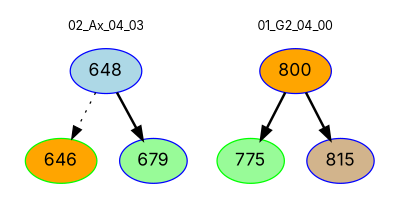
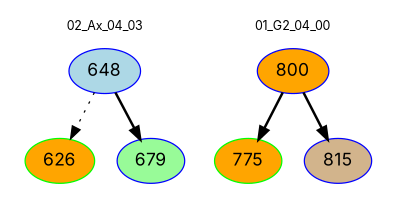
  digraph {
    fontname=Inter
    node [color=blue fillcolor=orange fontname=Inter style=filled]
    edge [color=black fontname=Inter style=bold]
    n1 [fillcolor=lightblue label=648]
-   n2 [color=green label=646]
+   n2 [color=green label=626]
    n3 [fillcolor=palegreen label=679]
    n4 [label=800]
-   n5 [color=green fillcolor=palegreen label=775]
+   n5 [color=green label=775]
    n6 [fillcolor=tan label=815]
    subgraph cluster_1 {
      color=white
      fontsize=10
      label="02_Ax_04_03"
      n1
      n2
      n3
    }
    subgraph cluster_2 {
      color=white
      fontsize=10
      label="01_G2_04_00"
      n4
      n5
      n6
    }
    n1 -> n2 [style=dotted]
    n1 -> n3
    n4 -> n5
    n4 -> n6
  }
